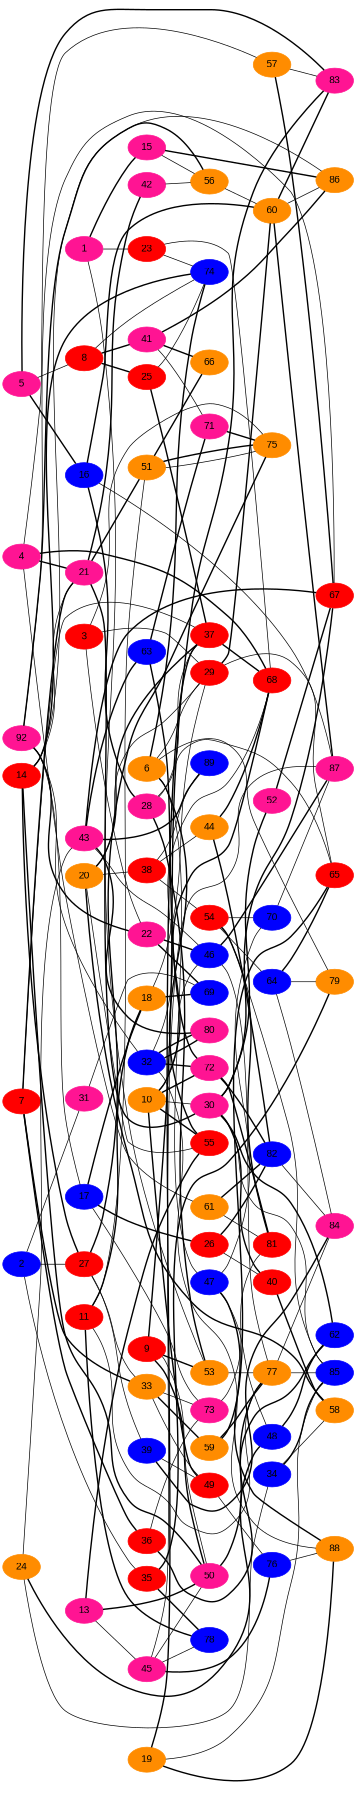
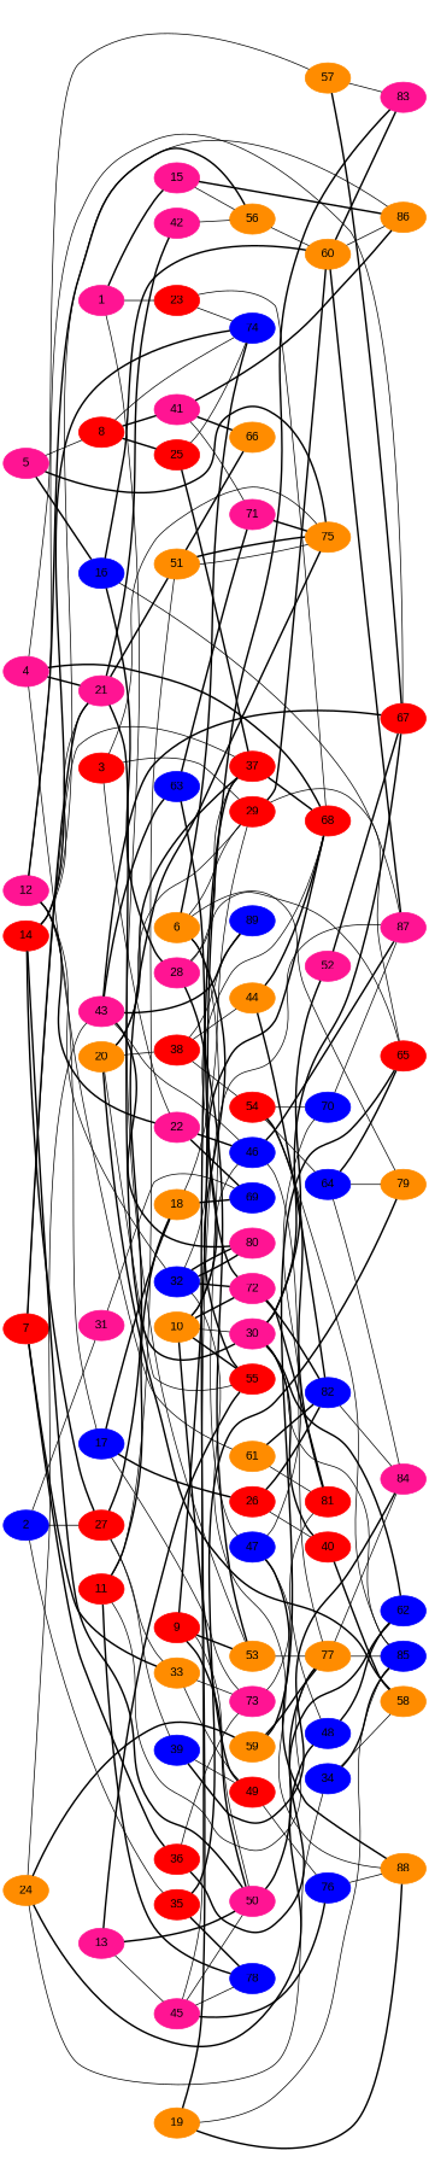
  graph {
    fontname="Liberation Sans"
    rankdir=LR
    node [color=deeppink fontname="Liberation Sans" style=filled]
    edge [fontname="Liberation Sans" style=bold]
    1
    15
    23 [color=red]
    53 [color=darkorange]
    56 [color=darkorange]
    86 [color=darkorange]
    68 [color=red]
    74 [color=blue]
    77 [color=darkorange]
    2 [color=blue]
    27 [color=red]
    31
    35 [color=red]
    75 [color=darkorange]
    33 [color=darkorange]
    39 [color=blue]
    69 [color=blue]
    79 [color=darkorange]
    78 [color=blue]
    3 [color=red]
    22
    29 [color=red]
    46 [color=blue]
    60 [color=darkorange]
    65 [color=red]
    4
    21
    57 [color=darkorange]
    61 [color=darkorange]
    51 [color=darkorange]
    30
    42
    83
    67 [color=red]
    82 [color=blue]
    81 [color=red]
    8 [color=red]
    5
    16 [color=blue]
    25 [color=red]
    41
    28
    87
    6 [color=darkorange]
    47 [color=blue]
    55 [color=red]
    88 [color=darkorange]
    48 [color=blue]
    70 [color=blue]
    7 [color=red]
    36 [color=red]
    37 [color=red]
    49 [color=red]
    73
    62 [color=blue]
    66 [color=darkorange]
    71
    9 [color=red]
    50
    10 [color=darkorange]
    72
    76 [color=blue]
    11 [color=red]
    18 [color=darkorange]
    85 [color=blue]
    84
-   12 [label=92]
+   12
    17 [color=blue]
    32 [color=blue]
    26 [color=red]
    80
    13
    45
    14 [color=red]
    40 [color=red]
    19 [color=darkorange]
    20 [color=darkorange]
    38 [color=red]
    58 [color=darkorange]
    44 [color=darkorange]
    54 [color=red]
    89 [color=blue]
    52
    24 [color=darkorange]
    34 [color=blue]
    43
    59 [color=darkorange]
    63 [color=blue]
    64 [color=blue]
    1 -- 15
    1 -- 23 [style=solid]
    1 -- 53 [style=solid]
    15 -- 56 [style=solid]
    15 -- 86
    23 -- 68 [style=solid]
    23 -- 74 [style=solid]
    53 -- 77 [style=solid]
    56 -- 60 [style=solid]
    77 -- 85 [style=solid]
    77 -- 84 [style=solid]
    2 -- 27 [style=solid]
    2 -- 31 [style=solid]
    2 -- 35 [style=solid]
    27 -- 75
    27 -- 33 [style=solid]
    27 -- 39 [style=solid]
    31 -- 69 [style=solid]
    35 -- 79
    35 -- 78
    33 -- 49 [style=solid]
    33 -- 73 [style=solid]
    39 -- 49 [style=solid]
    39 -- 84
    3 -- 75 [style=solid]
    3 -- 22 [style=solid]
    3 -- 29 [style=solid]
    22 -- 69
    22 -- 46
    29 -- 60
    29 -- 65 [style=solid]
    46 -- 77 [style=solid]
    46 -- 87
    60 -- 86 [style=solid]
    60 -- 83
    60 -- 87
    4 -- 68
    4 -- 21
    4 -- 57 [style=solid]
    4 -- 61 [style=solid]
    21 -- 51
    21 -- 30
    21 -- 42
    57 -- 83 [style=solid]
    57 -- 67
    61 -- 82
    61 -- 81 [style=solid]
    51 -- 75 [style=solid]
    51 -- 75
    51 -- 66
    30 -- 67
    30 -- 62
    30 -- 85 [style=solid]
    30 -- 40
    30 -- 52
    42 -- 56 [style=solid]
    82 -- 84 [style=solid]
    8 -- 74 [style=solid]
    8 -- 25
    8 -- 41
-   5 -- 83
+   5 -- 75
    5 -- 8 [style=solid]
    5 -- 16
    16 -- 60
    16 -- 28
    16 -- 87 [style=solid]
    25 -- 74 [style=solid]
    25 -- 37
    41 -- 86
    41 -- 66
    41 -- 71 [style=solid]
    28 -- 53
    28 -- 65 [style=solid]
    28 -- 37 [style=solid]
    6 -- 74
    6 -- 79 [style=solid]
    6 -- 29 [style=solid]
    6 -- 47 [style=solid]
    6 -- 55
    47 -- 88
    47 -- 48 [style=solid]
    47 -- 70 [style=solid]
    48 -- 62
    70 -- 87 [style=solid]
    7 -- 33
    7 -- 21
    7 -- 36
    7 -- 37 [style=solid]
    36 -- 73 [style=solid]
    36 -- 62
    37 -- 68
    49 -- 76 [style=solid]
    73 -- 81 [style=solid]
    71 -- 75
    9 -- 53
    9 -- 83
    9 -- 50
    9 -- 50 [style=solid]
    50 -- 77
    10 -- 68
    10 -- 46 [style=solid]
    10 -- 30 [style=solid]
    10 -- 55
    10 -- 49
    10 -- 72
    72 -- 82
    72 -- 81
    76 -- 88 [style=solid]
    11 -- 77 [style=solid]
    11 -- 78
    11 -- 51 [style=solid]
    11 -- 18
    18 -- 69
    18 -- 29 [style=solid]
    12 -- 56
    12 -- 22
    12 -- 67 [style=solid]
    12 -- 17 [style=solid]
    12 -- 32 [style=solid]
    17 -- 73 [style=solid]
    17 -- 18
    17 -- 26
    32 -- 68 [style=solid]
    32 -- 88 [style=solid]
    32 -- 72
    32 -- 80
    32 -- 80
    26 -- 82
    26 -- 40 [style=solid]
    13 -- 55
    13 -- 50
    13 -- 45 [style=solid]
    45 -- 78 [style=solid]
    45 -- 87 [style=solid]
    45 -- 50 [style=solid]
    45 -- 76
    14 -- 86 [style=solid]
    14 -- 74
    14 -- 27
    14 -- 21 [style=solid]
    14 -- 50
    40 -- 58
    19 -- 88
    19 -- 37
    19 -- 85 [style=solid]
    20 -- 29 [style=solid]
    20 -- 55 [style=solid]
    20 -- 37
    20 -- 38 [style=solid]
    20 -- 58
    38 -- 44 [style=solid]
    38 -- 54 [style=solid]
    38 -- 89 [style=solid]
    44 -- 68
    44 -- 82
    54 -- 81
    54 -- 70 [style=solid]
    54 -- 85 [style=solid]
    54 -- 64 [style=solid]
    52 -- 67
    24 -- 48
    24 -- 34 [style=solid]
    24 -- 43 [style=solid]
-   33 -- 59
+   24 -- 59
    34 -- 85
    34 -- 58 [style=solid]
    43 -- 46 [style=solid]
    43 -- 67
    43 -- 80
    43 -- 89
    43 -- 63
    59 -- 77
    59 -- 65
    63 -- 71
    63 -- 72
    64 -- 79 [style=solid]
    64 -- 65
    64 -- 84 [style=solid]
  }
